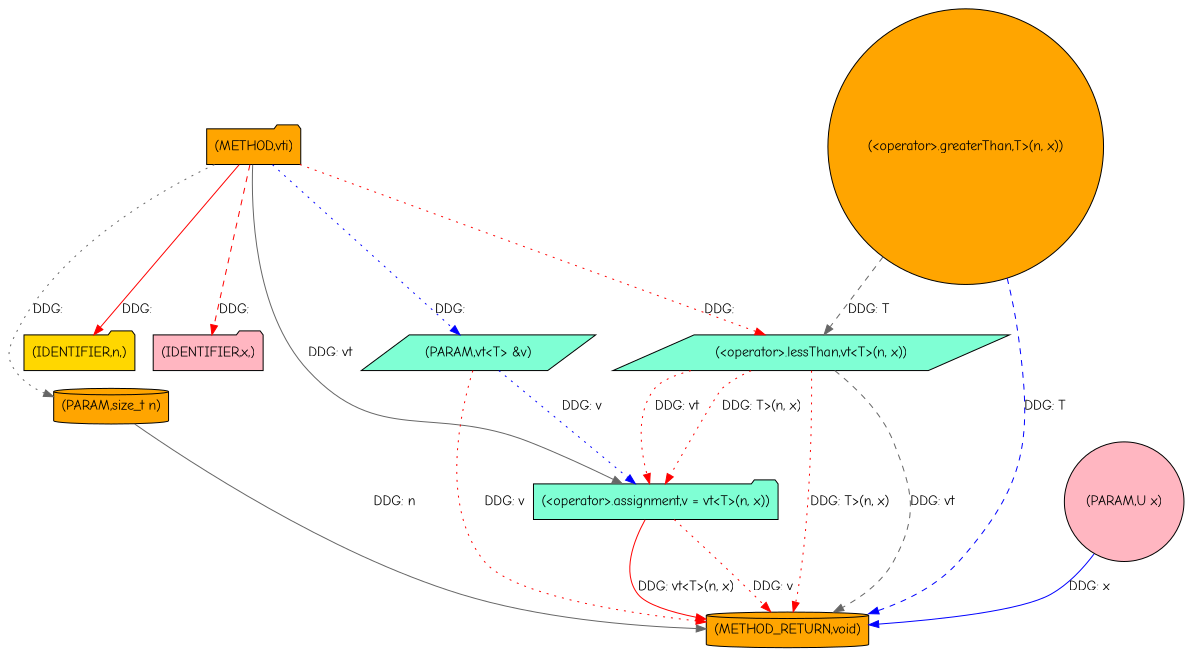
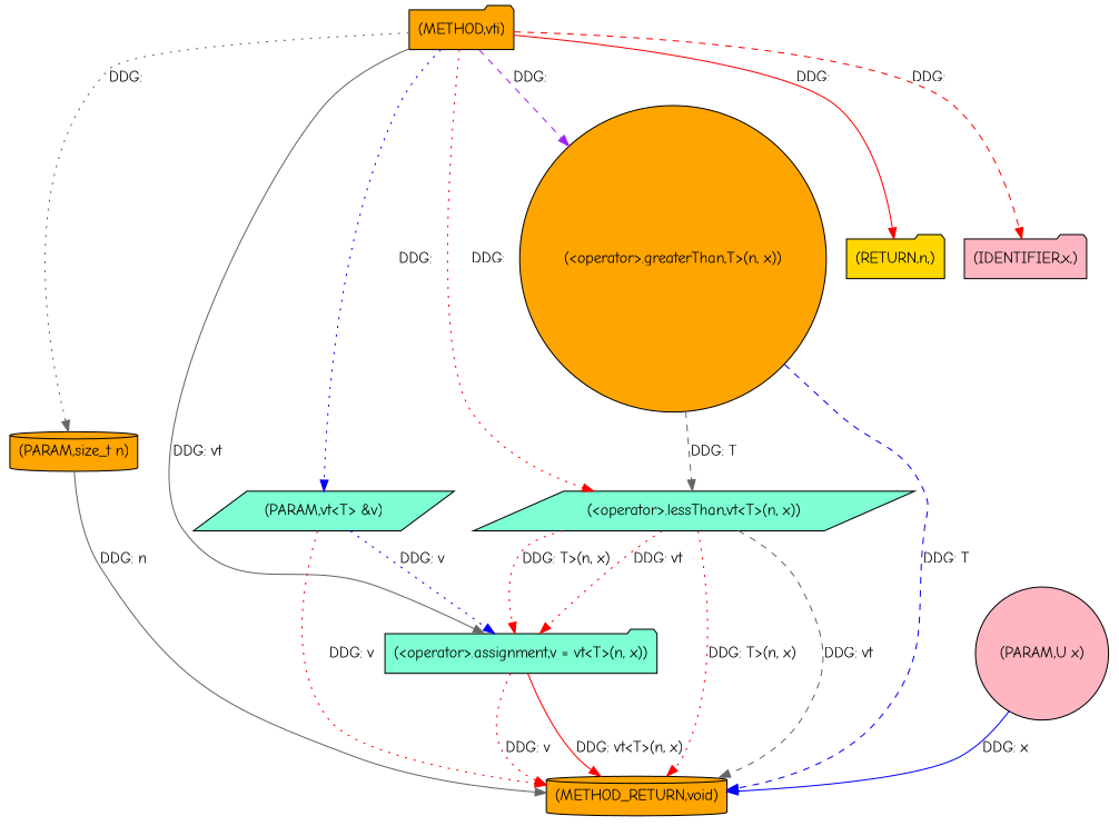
  digraph {
    fontname="Comic Neue"
    node [fillcolor=orange fontname="Comic Neue" shape=folder style=filled]
    edge [color=red fontname="Comic Neue" style=dotted]
    n1 [label="(METHOD,vti)"]
    n2 [fillcolor=aquamarine label="(PARAM,vt<T> &v)" shape=parallelogram]
    n3 [label="(PARAM,size_t n)" shape=cylinder]
    n4 [fillcolor=aquamarine label="(<operator>.assignment,v = vt<T>(n, x))"]
    n5 [fillcolor=aquamarine label="(<operator>.lessThan,vt<T>(n, x))" shape=parallelogram]
    n6 [label="(<operator>.greaterThan,T>(n, x))" shape=circle]
-   n7 [fillcolor=gold label="(IDENTIFIER,n,)"]
+   n7 [fillcolor=gold label="(RETURN,n,)"]
    n8 [fillcolor=lightpink label="(IDENTIFIER,x,)"]
    n9 [label="(METHOD_RETURN,void)" shape=cylinder]
    n10 [fillcolor=lightpink label="(PARAM,U x)" shape=circle]
    n1 -> n2 [color=blue label="DDG: "]
    n1 -> n3 [color=gray40 label="DDG: "]
    n1 -> n4 [color=gray40 label="DDG: vt" style=solid]
    n1 -> n5 [label="DDG: "]
+   n1 -> n6 [color=purple label="DDG: " style=dashed]
    n1 -> n7 [label="DDG: " style=solid]
    n1 -> n8 [label="DDG: " style=dashed]
    n2 -> n4 [color=blue label="DDG: v"]
    n2 -> n9 [label="DDG: v"]
    n3 -> n9 [color=gray40 label="DDG: n" style=solid]
    n4 -> n9 [label="DDG: v"]
    n4 -> n9 [label="DDG: vt<T>(n, x)" style=solid]
    n5 -> n4 [label="DDG: vt"]
    n5 -> n4 [label="DDG: T>(n, x)"]
    n5 -> n9 [label="DDG: T>(n, x)"]
    n5 -> n9 [color=gray40 label="DDG: vt" style=dashed]
    n6 -> n5 [color=gray40 label="DDG: T" style=dashed]
    n6 -> n9 [color=blue label="DDG: T" style=dashed]
    n10 -> n9 [color=blue label="DDG: x" style=solid]
  }
